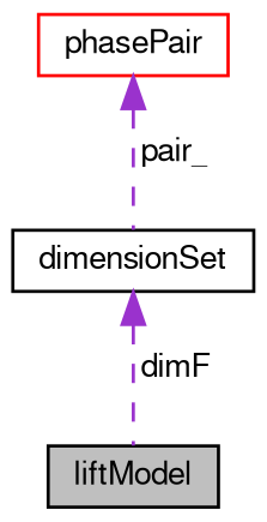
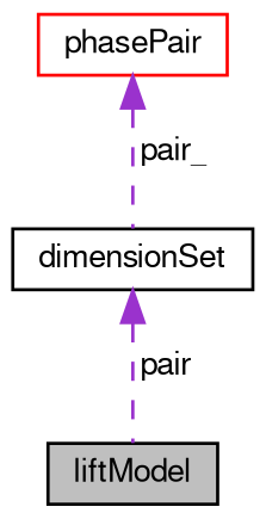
  digraph {
    node [color=black fontname=FreeSans fontsize=10 shape=record]
    edge [color=darkorchid3 dir=back fontname=FreeSans fontsize=10 labelfontname=FreeSans labelfontsize=10 style=dashed]
    n1 [fillcolor=grey75 fontcolor=black height=0.2 label=liftModel style=filled width=0.4]
    n2 [height=0.2 label=dimensionSet width=0.4]
    n3 [color=red height=0.2 label=phasePair width=0.4]
-   n2 -> n1 [label=" dimF"]
+   n2 -> n1 [label=" pair"]
    n3 -> n2 [label=" pair_"]
  }
